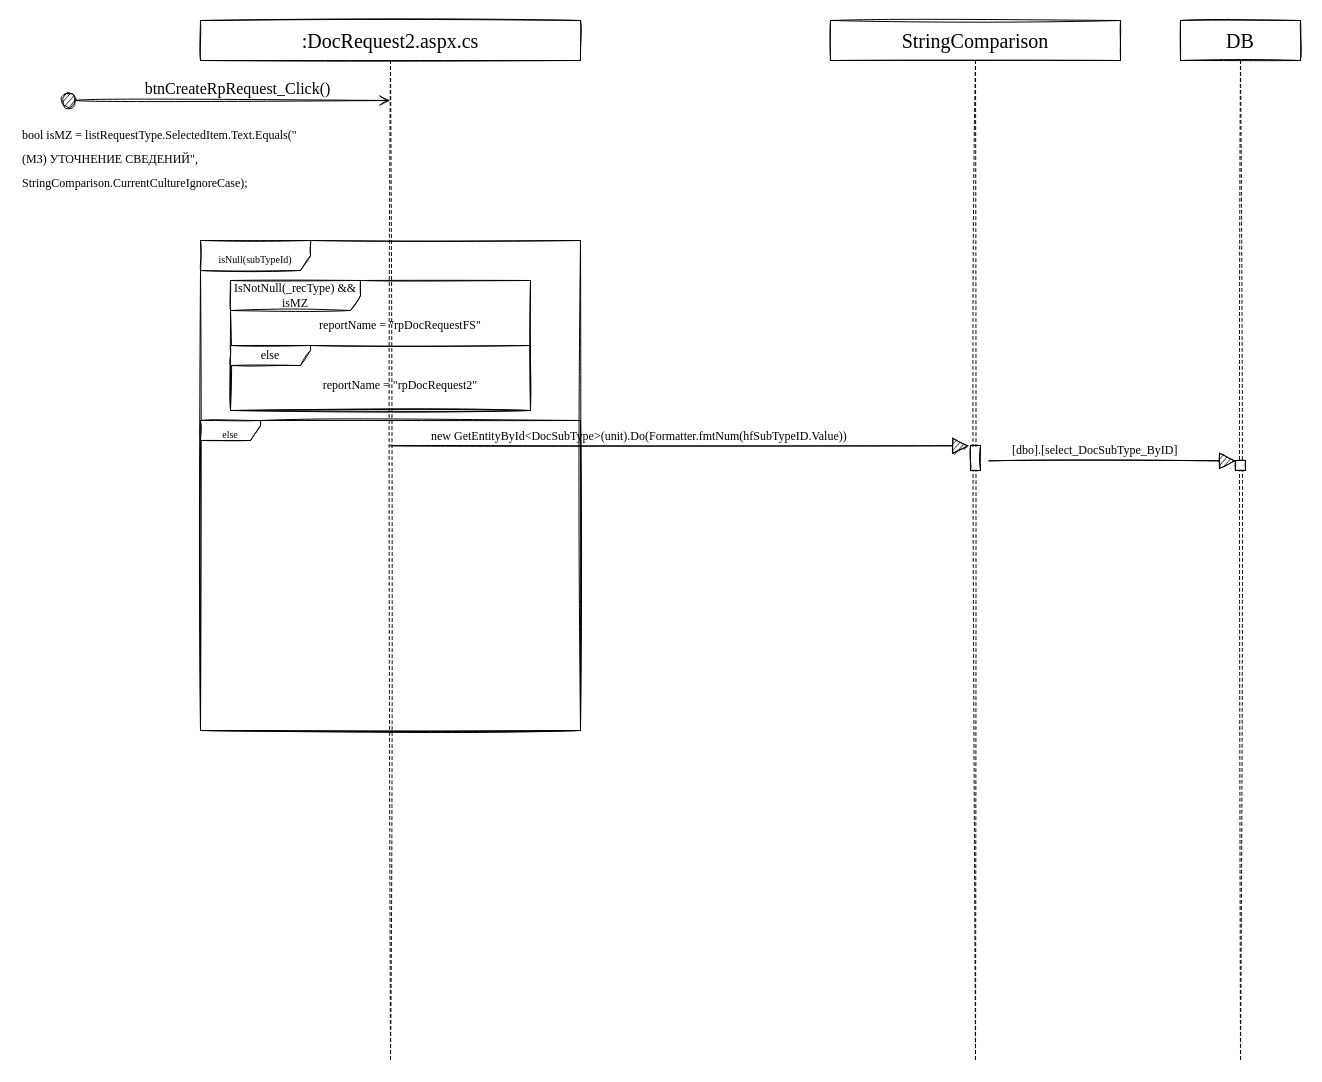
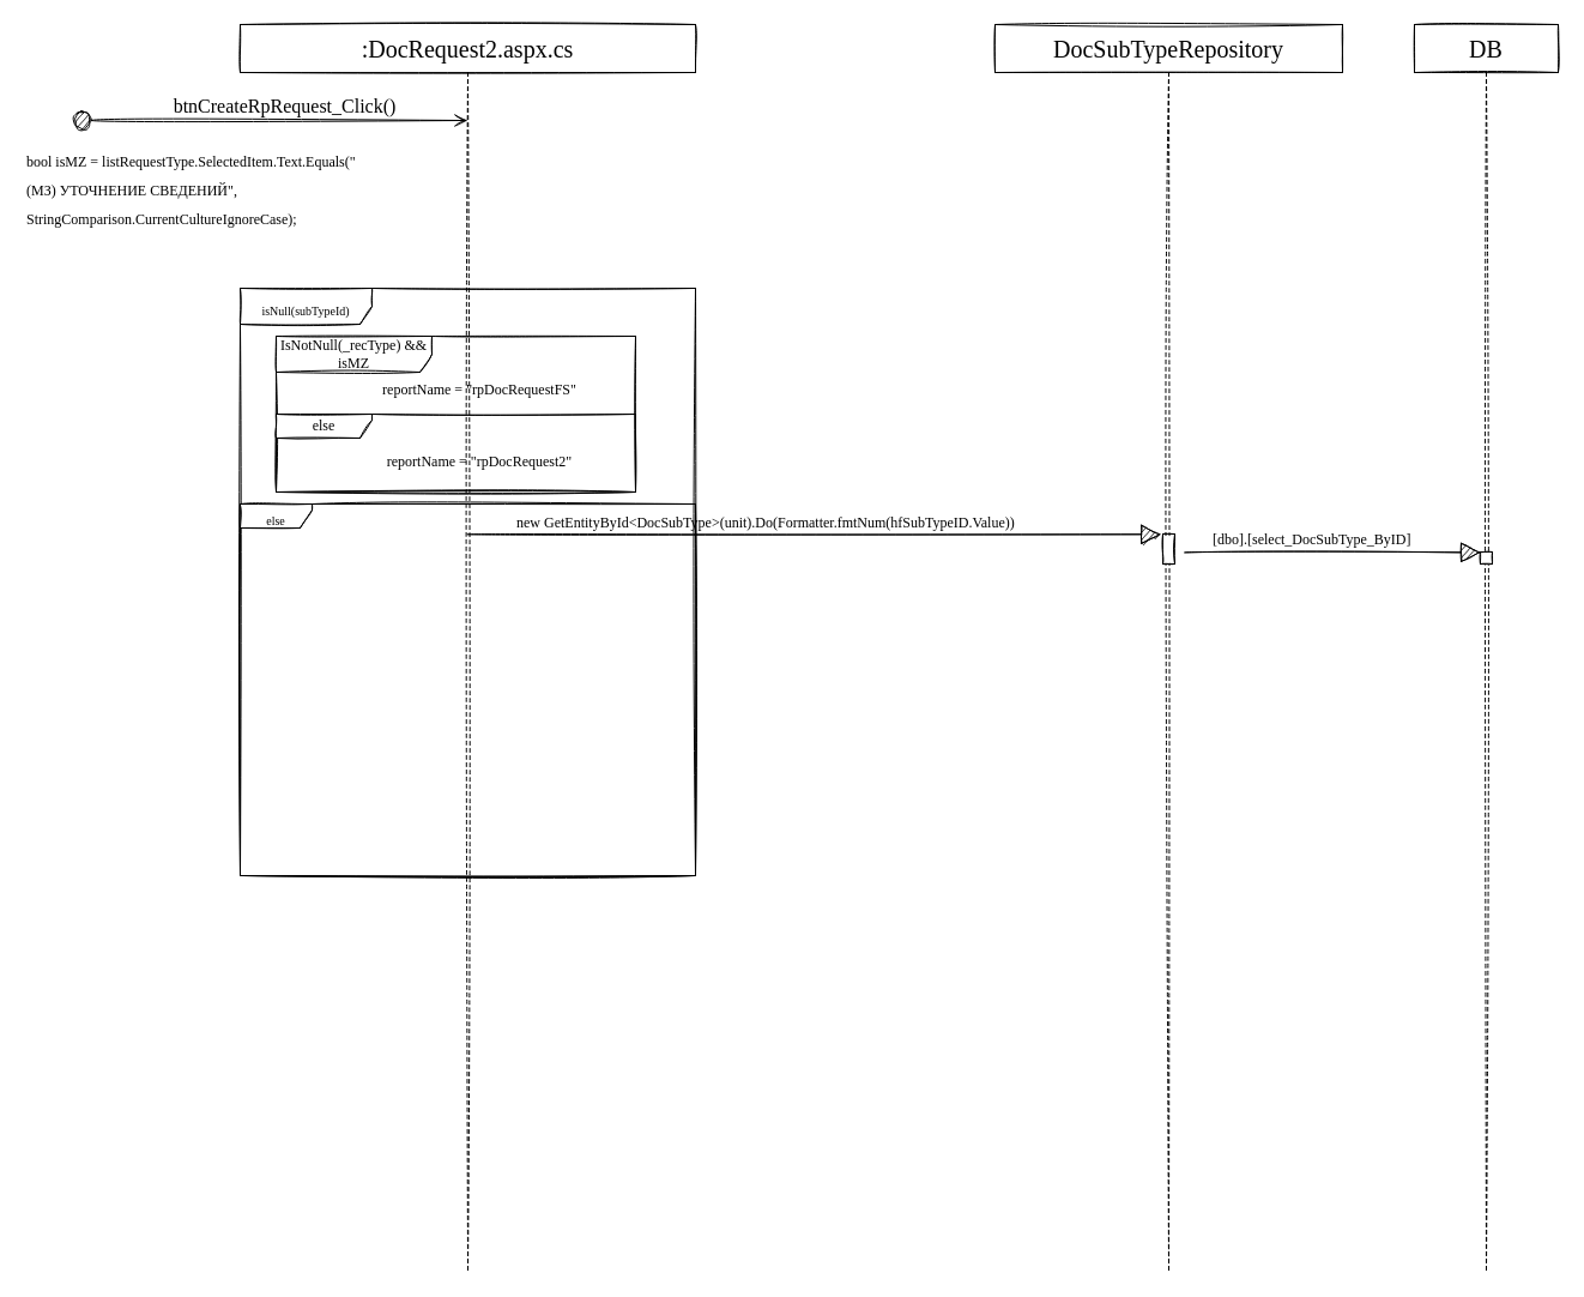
  <mxCell id="0" />
  <mxCell id="1" parent="0" />
  <mxCell id="2" value="&lt;font face=&quot;Verdana&quot;&gt;btnCreateRpRequest_Click()&lt;/font&gt;" style="html=1;verticalAlign=bottom;startArrow=circle;startFill=1;endArrow=open;startSize=6;endSize=8;rounded=0;sketch=1;hachureGap=4;fontFamily=Architects Daughter;fontSource=https%3A%2F%2Ffonts.googleapis.com%2Fcss%3Ffamily%3DArchitects%2BDaughter;fontSize=16;sourcePerimeterSpacing=8;targetPerimeterSpacing=8;curved=1;" edge="1" parent="1" target="7"><mxGeometry x="0.073" width="80" relative="1" as="geometry"><mxPoint x="60" y="100" as="sourcePoint" /><mxPoint x="380" y="130" as="targetPoint" /><mxPoint as="offset" /></mxGeometry></mxCell>
  <mxCell id="3" value="&lt;font style=&quot;font-size: 12px;&quot; face=&quot;Verdana&quot;&gt;bool isMZ = listRequestType.SelectedItem.Text.Equals(&quot;(МЗ) УТОЧНЕНИЕ СВЕДЕНИЙ&quot;, StringComparison.CurrentCultureIgnoreCase);&lt;/font&gt;" style="text;html=1;strokeColor=none;fillColor=none;align=left;verticalAlign=middle;whiteSpace=wrap;rounded=0;sketch=1;hachureGap=4;fontFamily=Architects Daughter;fontSource=https%3A%2F%2Ffonts.googleapis.com%2Fcss%3Ffamily%3DArchitects%2BDaughter;fontSize=20;" vertex="1" parent="1"><mxGeometry x="20" y="110" width="290" height="90" as="geometry" /></mxCell>
- <mxCell id="4" value="&lt;font face=&quot;Verdana&quot;&gt;StringComparison&lt;/font&gt;" style="shape=umlLifeline;perimeter=lifelinePerimeter;whiteSpace=wrap;html=1;container=1;collapsible=0;recursiveResize=0;outlineConnect=0;sketch=1;hachureGap=4;fontFamily=Architects Daughter;fontSource=https%3A%2F%2Ffonts.googleapis.com%2Fcss%3Ffamily%3DArchitects%2BDaughter;fontSize=20;" vertex="1" parent="1"><mxGeometry x="830" y="20" width="290" height="1040" as="geometry" /></mxCell>
+ <mxCell id="4" value="&lt;font face=&quot;Verdana&quot;&gt;DocSubTypeRepository&lt;/font&gt;" style="shape=umlLifeline;perimeter=lifelinePerimeter;whiteSpace=wrap;html=1;container=1;collapsible=0;recursiveResize=0;outlineConnect=0;sketch=1;hachureGap=4;fontFamily=Architects Daughter;fontSource=https%3A%2F%2Ffonts.googleapis.com%2Fcss%3Ffamily%3DArchitects%2BDaughter;fontSize=20;" vertex="1" parent="1"><mxGeometry x="830" y="20" width="290" height="1040" as="geometry" /></mxCell>
  <mxCell id="5" value="" style="html=1;points=[];perimeter=orthogonalPerimeter;sketch=1;hachureGap=4;fontFamily=Verdana;fontSize=12;" vertex="1" parent="4"><mxGeometry x="140" y="425" width="10" height="25" as="geometry" /></mxCell>
  <mxCell id="6" value="new GetEntityById&amp;lt;DocSubType&amp;gt;(unit).Do(Formatter.fmtNum(hfSubTypeID.Value))" style="html=1;verticalAlign=bottom;endArrow=block;rounded=0;sketch=1;hachureGap=4;fontFamily=Verdana;fontSize=12;startSize=14;endSize=14;sourcePerimeterSpacing=8;targetPerimeterSpacing=8;curved=1;entryX=-0.161;entryY=0.011;entryDx=0;entryDy=0;entryPerimeter=0;align=left;" edge="1" parent="1" source="7" target="5"><mxGeometry x="-0.865" width="80" relative="1" as="geometry"><mxPoint x="620" y="480" as="sourcePoint" /><mxPoint x="650" y="340" as="targetPoint" /><mxPoint as="offset" /></mxGeometry></mxCell>
  <mxCell id="7" value="&lt;font face=&quot;Verdana&quot;&gt;:DocRequest2.aspx.cs&lt;/font&gt;" style="shape=umlLifeline;perimeter=lifelinePerimeter;whiteSpace=wrap;html=1;container=1;collapsible=0;recursiveResize=0;outlineConnect=0;sketch=1;hachureGap=4;fontFamily=Architects Daughter;fontSource=https%3A%2F%2Ffonts.googleapis.com%2Fcss%3Ffamily%3DArchitects%2BDaughter;fontSize=20;" vertex="1" parent="1"><mxGeometry x="200" y="20" width="380" height="1040" as="geometry" /></mxCell>
  <mxCell id="8" value="&lt;font style=&quot;font-size: 10px;&quot; face=&quot;Verdana&quot;&gt;isNull(subTypeId)&lt;/font&gt;" style="shape=umlFrame;whiteSpace=wrap;html=1;sketch=1;hachureGap=4;fontFamily=Architects Daughter;fontSource=https%3A%2F%2Ffonts.googleapis.com%2Fcss%3Ffamily%3DArchitects%2BDaughter;fontSize=20;width=110;height=30;" vertex="1" parent="7"><mxGeometry y="220" width="380" height="490" as="geometry" /></mxCell>
  <mxCell id="9" value="&lt;font style=&quot;font-size: 10px;&quot; face=&quot;Verdana&quot;&gt;else&lt;/font&gt;" style="shape=umlFrame;whiteSpace=wrap;html=1;sketch=1;hachureGap=4;fontFamily=Architects Daughter;fontSource=https%3A%2F%2Ffonts.googleapis.com%2Fcss%3Ffamily%3DArchitects%2BDaughter;fontSize=20;width=60;height=20;" vertex="1" parent="7"><mxGeometry y="400" width="380" height="310" as="geometry" /></mxCell>
  <mxCell id="10" value="IsNotNull(_recType) &amp;amp;&amp;amp; isMZ" style="shape=umlFrame;whiteSpace=wrap;html=1;sketch=1;hachureGap=4;fontFamily=Verdana;fontSize=12;width=130;height=30;" vertex="1" parent="7"><mxGeometry x="30" y="260" width="300" height="130" as="geometry" /></mxCell>
  <mxCell id="11" value="reportName = &quot;rpDocRequestFS&quot;" style="text;html=1;strokeColor=none;fillColor=none;align=center;verticalAlign=middle;whiteSpace=wrap;rounded=0;sketch=1;hachureGap=4;fontFamily=Verdana;fontSize=12;" vertex="1" parent="7"><mxGeometry x="85" y="290" width="230" height="30" as="geometry" /></mxCell>
  <mxCell id="12" value="else" style="shape=umlFrame;whiteSpace=wrap;html=1;sketch=1;hachureGap=4;fontFamily=Verdana;fontSize=12;width=80;height=20;" vertex="1" parent="7"><mxGeometry x="30" y="325" width="300" height="65" as="geometry" /></mxCell>
  <mxCell id="13" value="reportName = &quot;rpDocRequest2&quot;" style="text;html=1;strokeColor=none;fillColor=none;align=center;verticalAlign=middle;whiteSpace=wrap;rounded=0;sketch=1;hachureGap=4;fontFamily=Verdana;fontSize=12;" vertex="1" parent="7"><mxGeometry x="85" y="350" width="230" height="30" as="geometry" /></mxCell>
  <mxCell id="14" value="&lt;font face=&quot;Verdana&quot;&gt;DB&lt;/font&gt;" style="shape=umlLifeline;perimeter=lifelinePerimeter;whiteSpace=wrap;html=1;container=1;collapsible=0;recursiveResize=0;outlineConnect=0;sketch=1;hachureGap=4;fontFamily=Architects Daughter;fontSource=https%3A%2F%2Ffonts.googleapis.com%2Fcss%3Ffamily%3DArchitects%2BDaughter;fontSize=20;" vertex="1" parent="1"><mxGeometry x="1180" y="20" width="120" height="1040" as="geometry" /></mxCell>
  <mxCell id="15" value="" style="html=1;points=[];perimeter=orthogonalPerimeter;sketch=1;hachureGap=4;fontFamily=Verdana;fontSize=12;" vertex="1" parent="14"><mxGeometry x="55" y="440" width="10" height="10" as="geometry" /></mxCell>
  <mxCell id="16" value="&lt;span style=&quot;&quot;&gt;[dbo].[select_DocSubType_ByID]&lt;/span&gt;" style="html=1;verticalAlign=bottom;endArrow=block;rounded=0;sketch=1;hachureGap=4;fontFamily=Verdana;fontSize=12;startSize=14;endSize=14;sourcePerimeterSpacing=8;targetPerimeterSpacing=8;curved=1;entryX=0.01;entryY=0.034;entryDx=0;entryDy=0;entryPerimeter=0;align=left;" edge="1" parent="1" source="5" target="15"><mxGeometry x="-0.822" y="1" width="80" relative="1" as="geometry"><mxPoint x="1120" y="450" as="sourcePoint" /><mxPoint x="1200" y="450" as="targetPoint" /><mxPoint as="offset" /></mxGeometry></mxCell>
